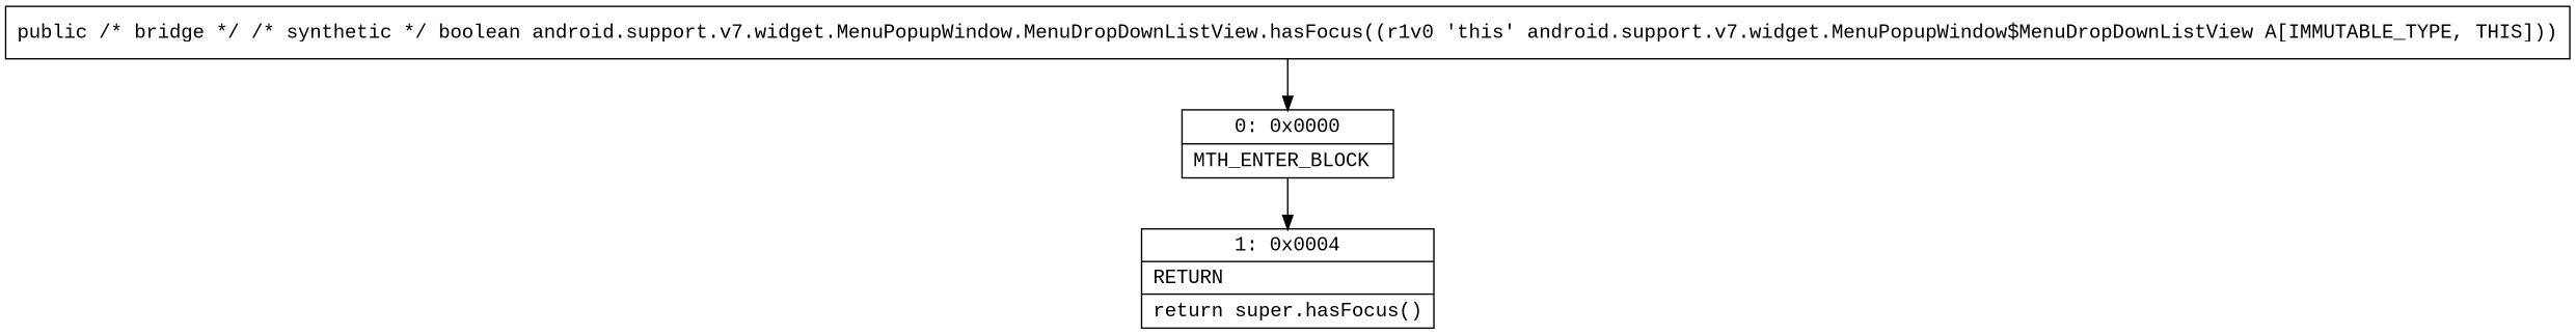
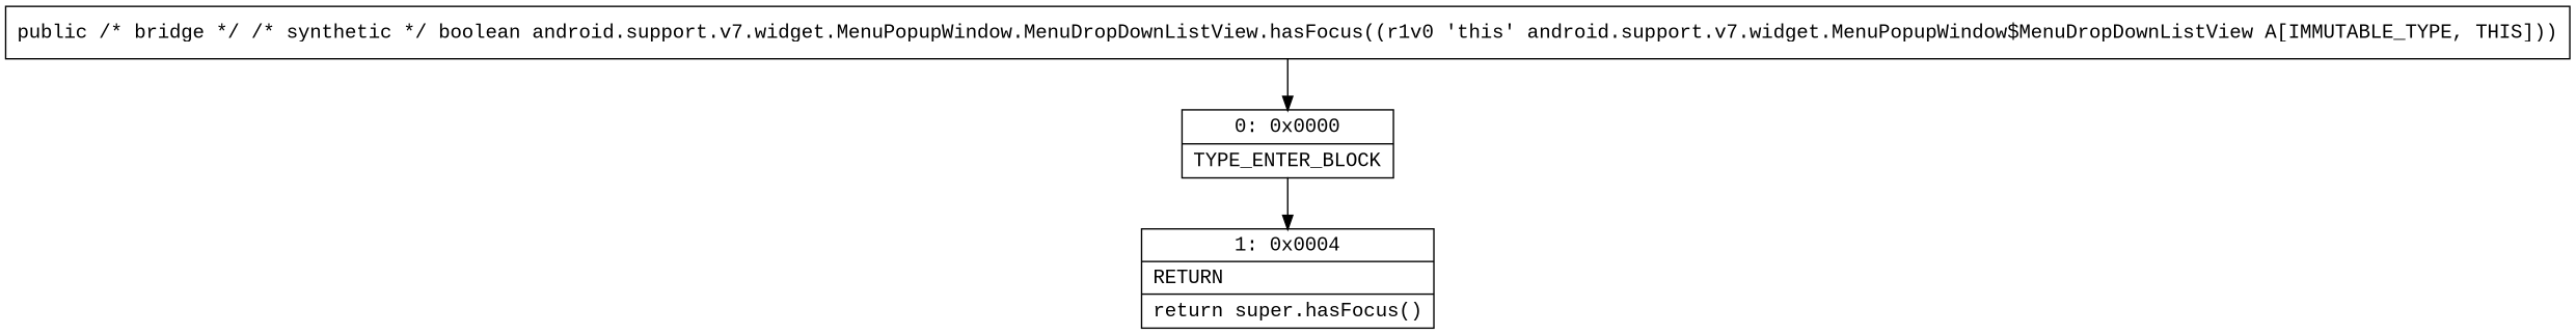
  digraph {
    fontname="Liberation Mono"
    node [shape=record fontname="Liberation Mono"]
    edge [fontname="Liberation Mono"]
-   n1 [label="{0\:\ 0x0000|MTH_ENTER_BLOCK\l}"]
+   n1 [label="{0\:\ 0x0000|TYPE_ENTER_BLOCK\l}"]
    n2 [label="{1\:\ 0x0004|RETURN\l|return super.hasFocus()\l}"]
    n3 [label="{public \/* bridge *\/ \/* synthetic *\/ boolean android.support.v7.widget.MenuPopupWindow.MenuDropDownListView.hasFocus((r1v0 'this' android.support.v7.widget.MenuPopupWindow$MenuDropDownListView A[IMMUTABLE_TYPE, THIS])) }"]
    n1 -> n2
    n3 -> n1
  }
